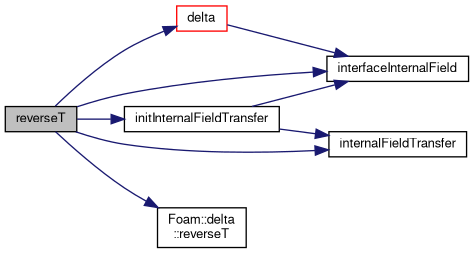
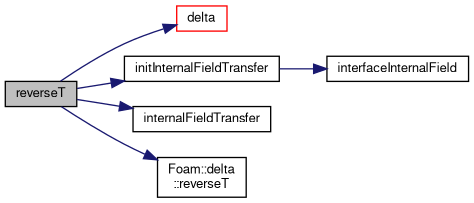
  digraph {
    rankdir=LR
    node [color=black fontname=FreeSans fontsize=10 shape=record]
    edge [color=midnightblue fontname=FreeSans fontsize=10 labelfontname=FreeSans labelfontsize=10 style=solid]
    n1 [fillcolor=grey75 fontcolor=black height=0.2 label=reverseT style=filled width=0.4]
    n2 [color=red height=0.2 label=delta width=0.4]
    n3 [height=0.2 label=interfaceInternalField width=0.4]
    n4 [height=0.2 label=initInternalFieldTransfer width=0.4]
    n5 [height=0.2 label=internalFieldTransfer width=0.4]
    n6 [height=0.2 label="Foam::delta\l::reverseT" width=0.4]
    n1 -> n2
-   n1 -> n3
    n1 -> n4
    n1 -> n5
    n1 -> n6
-   n2 -> n3
    n4 -> n3
-   n4 -> n5
  }
